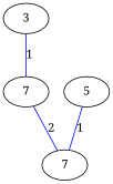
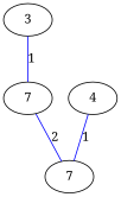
  graph {
    fontname="Noto Serif"
    node [fontname="Noto Serif"]
    edge [color=blue fontname="Noto Serif"]
    n1 [label=3]
    n2 [label=7]
-   n3 [label=5]
+   n3 [label=4]
    n4 [label=7]
    n1 -- n2 [label=1]
    n2 -- n4 [label=2]
    n3 -- n4 [label=1]
  }
